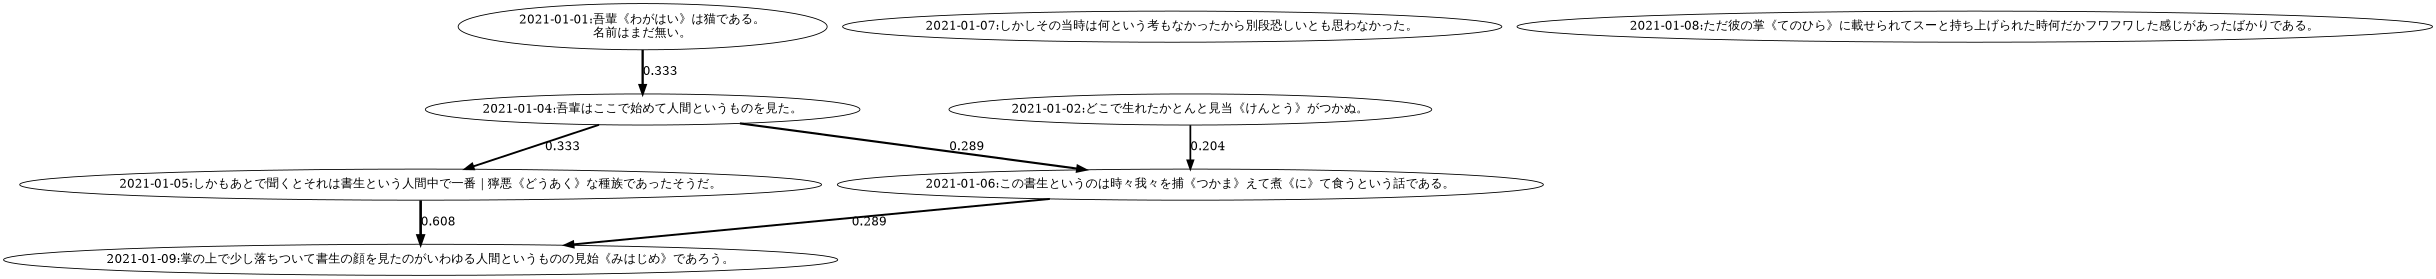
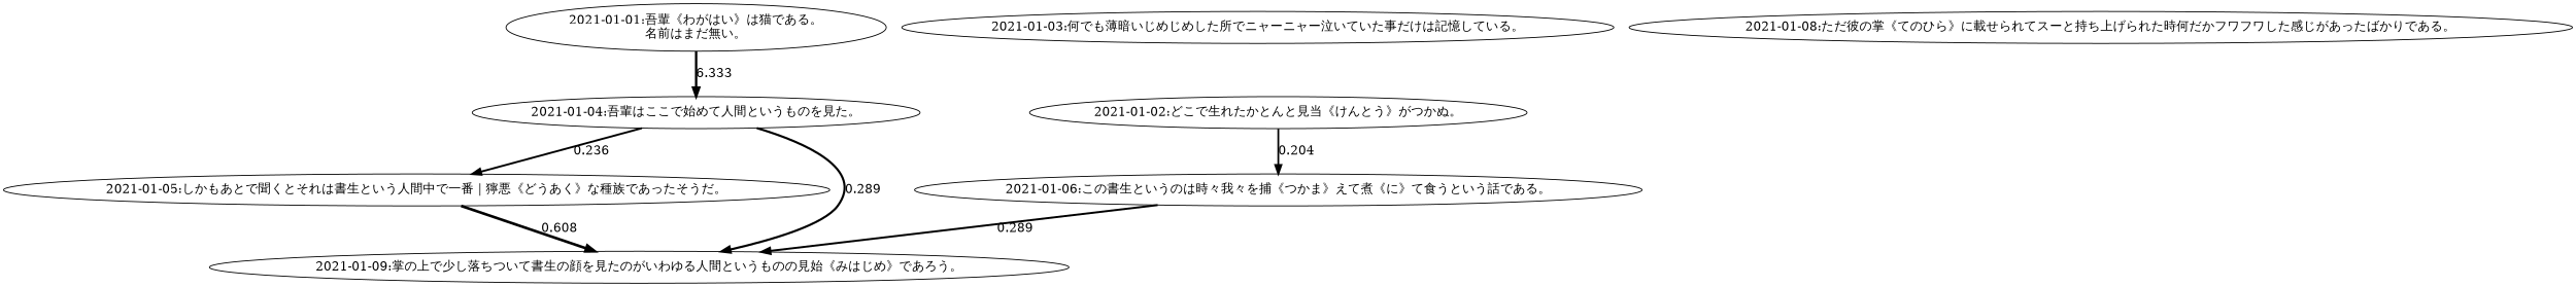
  digraph {
    edge [weight=2]
    n1 [label="2021-01-01:吾輩《わがはい》は猫である。\n名前はまだ無い。"]
    n2 [label="2021-01-04:吾輩はここで始めて人間というものを見た。"]
    n3 [label="2021-01-05:しかもあとで聞くとそれは書生という人間中で一番｜獰悪《どうあく》な種族であったそうだ。"]
    n4 [label="2021-01-09:掌の上で少し落ちついて書生の顔を見たのがいわゆる人間というものの見始《みはじめ》であろう。"]
    n5 [label="2021-01-02:どこで生れたかとんと見当《けんとう》がつかぬ。"]
    n6 [label="2021-01-06:この書生というのは時々我々を捕《つかま》えて煮《に》て食うという話である。"]
-   n8 [label="2021-01-07:しかしその当時は何という考もなかったから別段恐しいとも思わなかった。"]
+   n7 [label="2021-01-03:何でも薄暗いじめじめした所でニャーニャー泣いていた事だけは記憶している。"]
    n9 [label="2021-01-08:ただ彼の掌《てのひら》に載せられてスーと持ち上げられた時何だかフワフワした感じがあったばかりである。"]
-   n1 -> n2 [label=0.333 penwidth=2.6650 weight=3]
-   n2 -> n3 [label=0.333 penwidth=2.1800]
-   n2 -> n6 [label=0.289 penwidth=2.4450]
+   n1 -> n2 [label=6.333 penwidth=2.6650 weight=3]
+   n2 -> n3 [label=0.236 penwidth=2.1800]
+   n2 -> n4 [label=0.289 penwidth=2.4450]
    n3 -> n4 [label=0.608 penwidth=3.0400 weight=4]
    n5 -> n6 [label=0.204 penwidth=2.0200]
    n6 -> n4 [label=0.289 penwidth=2.2500]
  }
